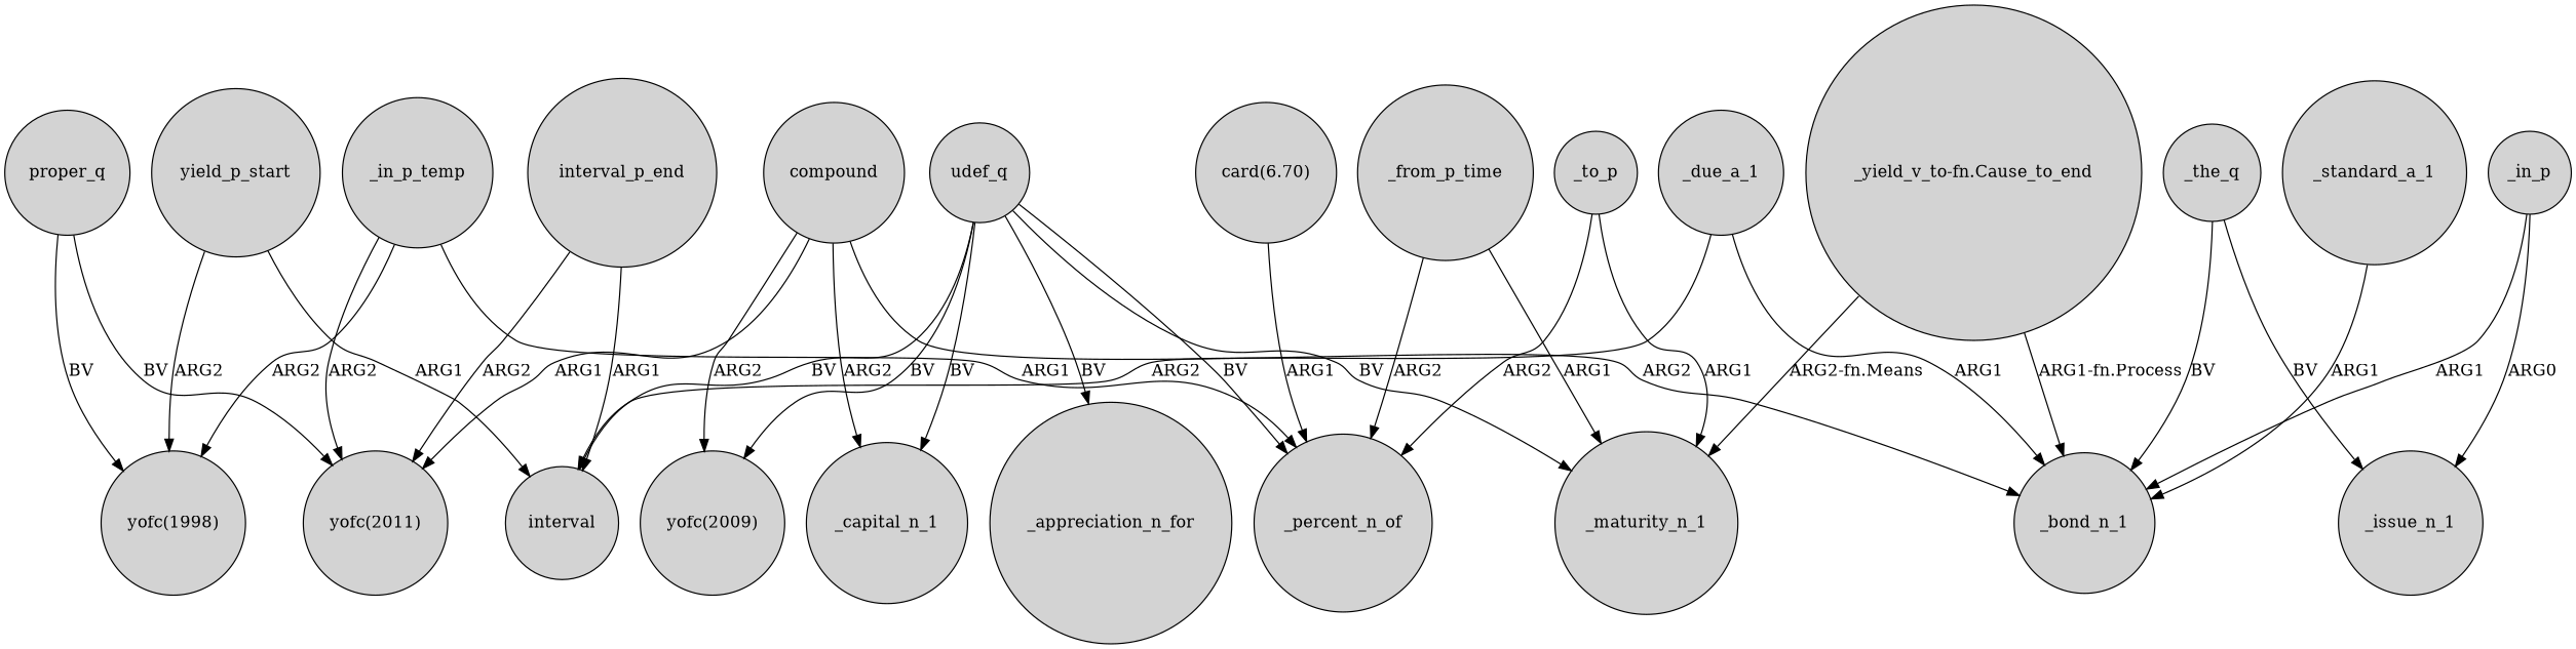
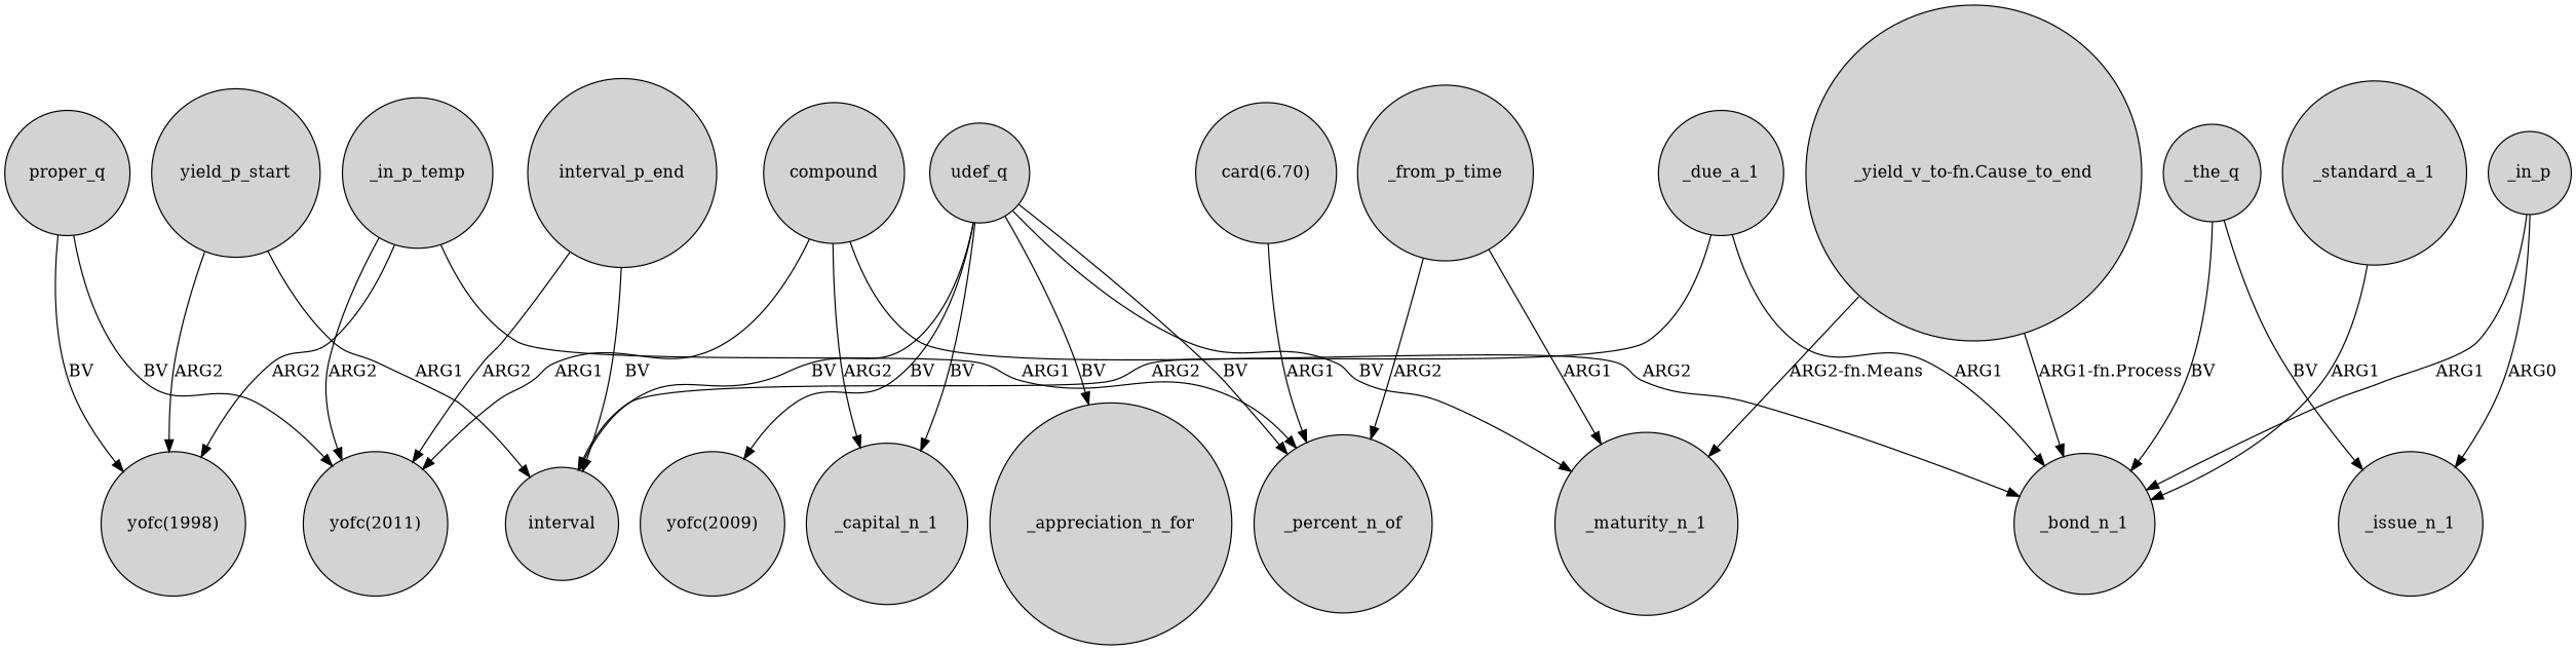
  digraph {
    node [shape=circle style=filled]
    proper_q
    "yofc(1998)"
    "yofc(2011)"
    _in_p_temp
    _percent_n_of
    udef_q
    "yofc(2009)"
    interval
    _maturity_n_1
    _appreciation_n_for
    _capital_n_1
    compound
    _bond_n_1
    _standard_a_1
-   _to_p
    n16 [label=yield_p_start]
    "card(6.70)"
    _from_p_time
    _due_a_1
    interval_p_end
    _in_p
    _issue_n_1
    "_yield_v_to-fn.Cause_to_end"
    _the_q
    proper_q -> "yofc(1998)" [label=BV]
    proper_q -> "yofc(2011)" [label=BV]
    _in_p_temp -> "yofc(1998)" [label=ARG2]
    _in_p_temp -> "yofc(2011)" [label=ARG2]
    _in_p_temp -> _percent_n_of [label=ARG1]
    udef_q -> _percent_n_of [label=BV]
    udef_q -> "yofc(2009)" [label=BV]
    udef_q -> interval [label=BV]
    udef_q -> _maturity_n_1 [label=BV]
    udef_q -> _appreciation_n_for [label=BV]
    udef_q -> _capital_n_1 [label=BV]
    compound -> "yofc(2011)" [label=ARG1]
-   compound -> "yofc(2009)" [label=ARG2]
    compound -> _capital_n_1 [label=ARG2]
    compound -> _bond_n_1 [label=ARG2]
    _standard_a_1 -> _bond_n_1 [label=ARG1]
-   _to_p -> _percent_n_of [label=ARG2]
-   _to_p -> _maturity_n_1 [label=ARG1]
    n16 -> "yofc(1998)" [label=ARG2]
    n16 -> interval [label=ARG1]
    "card(6.70)" -> _percent_n_of [label=ARG1]
    _from_p_time -> _percent_n_of [label=ARG2]
    _from_p_time -> _maturity_n_1 [label=ARG1]
    _due_a_1 -> interval [label=ARG2]
    _due_a_1 -> _bond_n_1 [label=ARG1]
    interval_p_end -> "yofc(2011)" [label=ARG2]
-   interval_p_end -> interval [label=ARG1]
+   interval_p_end -> interval [label=BV]
    _in_p -> _bond_n_1 [label=ARG1]
    _in_p -> _issue_n_1 [label=ARG0]
    "_yield_v_to-fn.Cause_to_end" -> _maturity_n_1 [label="ARG2-fn.Means"]
    "_yield_v_to-fn.Cause_to_end" -> _bond_n_1 [label="ARG1-fn.Process"]
    _the_q -> _bond_n_1 [label=BV]
    _the_q -> _issue_n_1 [label=BV]
  }
